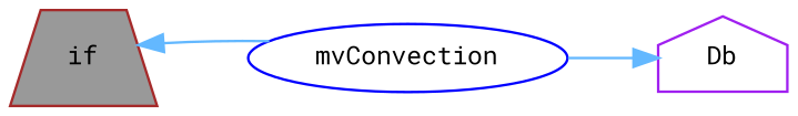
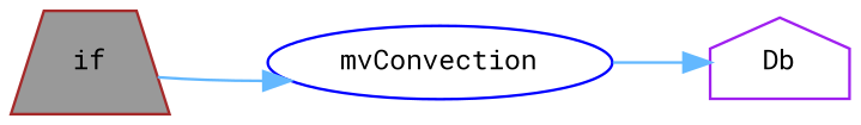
  digraph {
    fontname="Roboto Mono"
    rankdir=LR
    node [fillcolor=white fontname="Roboto Mono" fontsize=10 style=filled]
    edge [color=steelblue1 fontname="Roboto Mono" fontsize=10 labelfontname=Helvetica labelfontsize=10 style=solid]
    n1 [color=brown fillcolor=grey60 fontcolor=black height=0.2 label=if shape=trapezium width=0.4]
    n2 [color=blue height=0.2 label=mvConvection shape=ellipse width=0.4]
    n3 [color=purple height=0.2 label=Db shape=house width=0.4]
-   n2 -> n1
+   n1 -> n2
    n2 -> n3
  }
